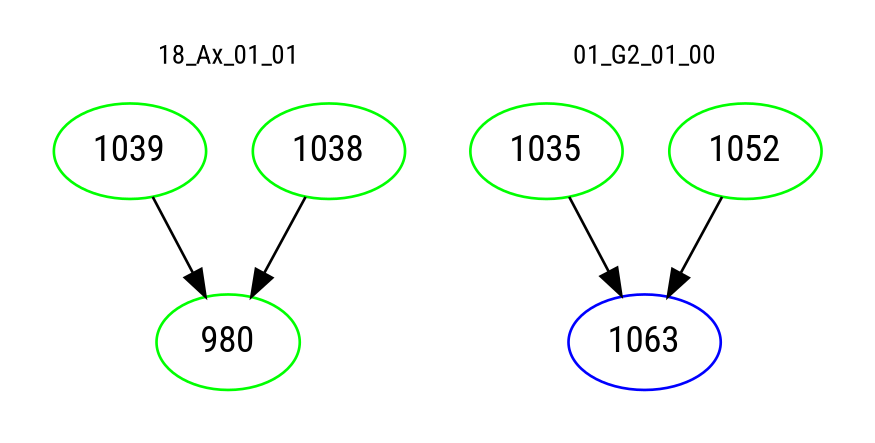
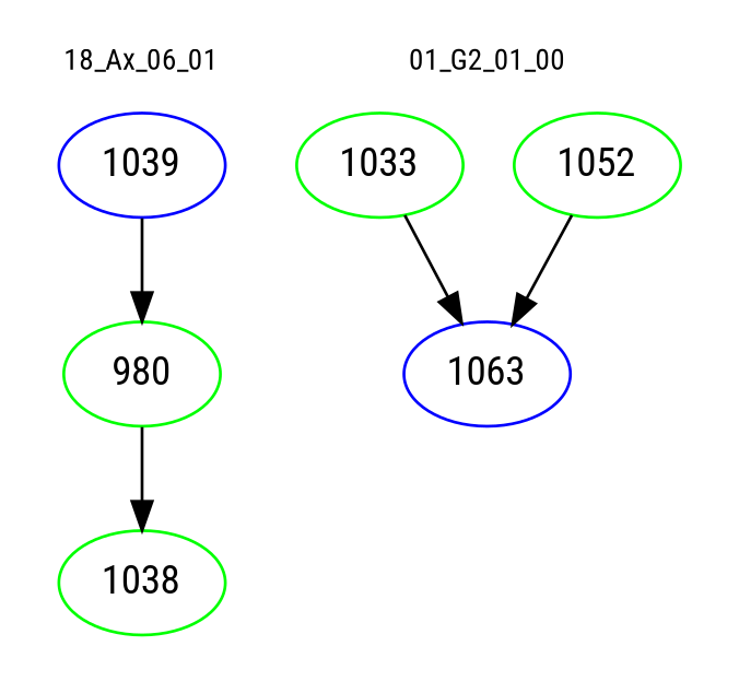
  digraph {
    fontname="Roboto Condensed"
    node [color=green fontname="Roboto Condensed"]
    edge [color=black fontname="Roboto Condensed"]
    n1 [label=1038]
    n2 [label=980]
-   n3 [label=1039]
+   n3 [color=blue label=1039]
    n4 [label=1052]
-   n5 [label=1035]
+   n5 [label=1033]
    n6 [color=blue label=1063]
    subgraph cluster_1 {
      color=white
      fontsize=10
-     label="18_Ax_01_01"
+     label="18_Ax_06_01"
      n1
      n2
      n3
    }
    subgraph cluster_2 {
      color=white
      fontsize=10
      label="01_G2_01_00"
      n4
      n5
      n6
    }
-   n1 -> n2
+   n2 -> n1
    n3 -> n2
    n4 -> n6
    n5 -> n6
  }
